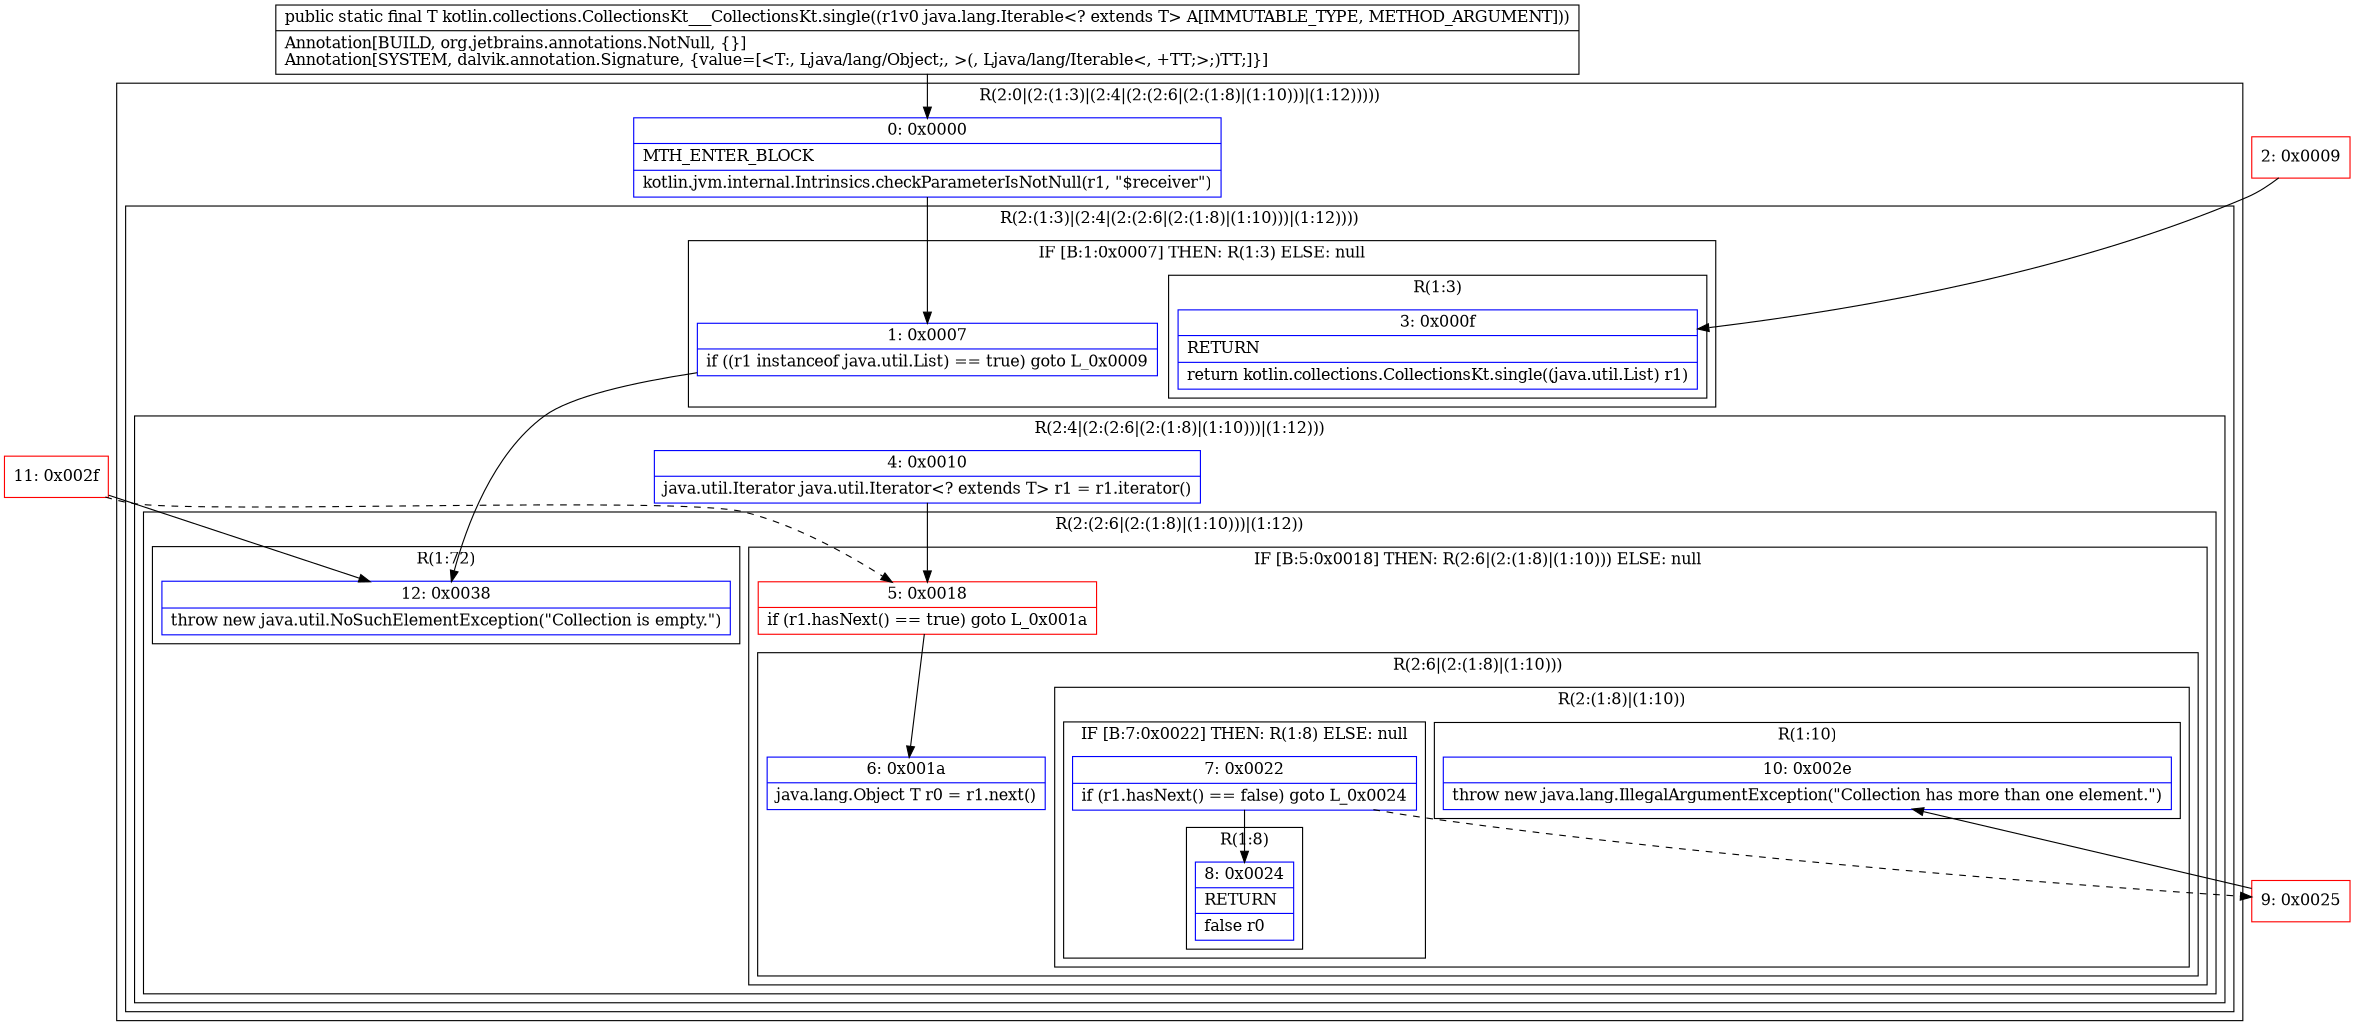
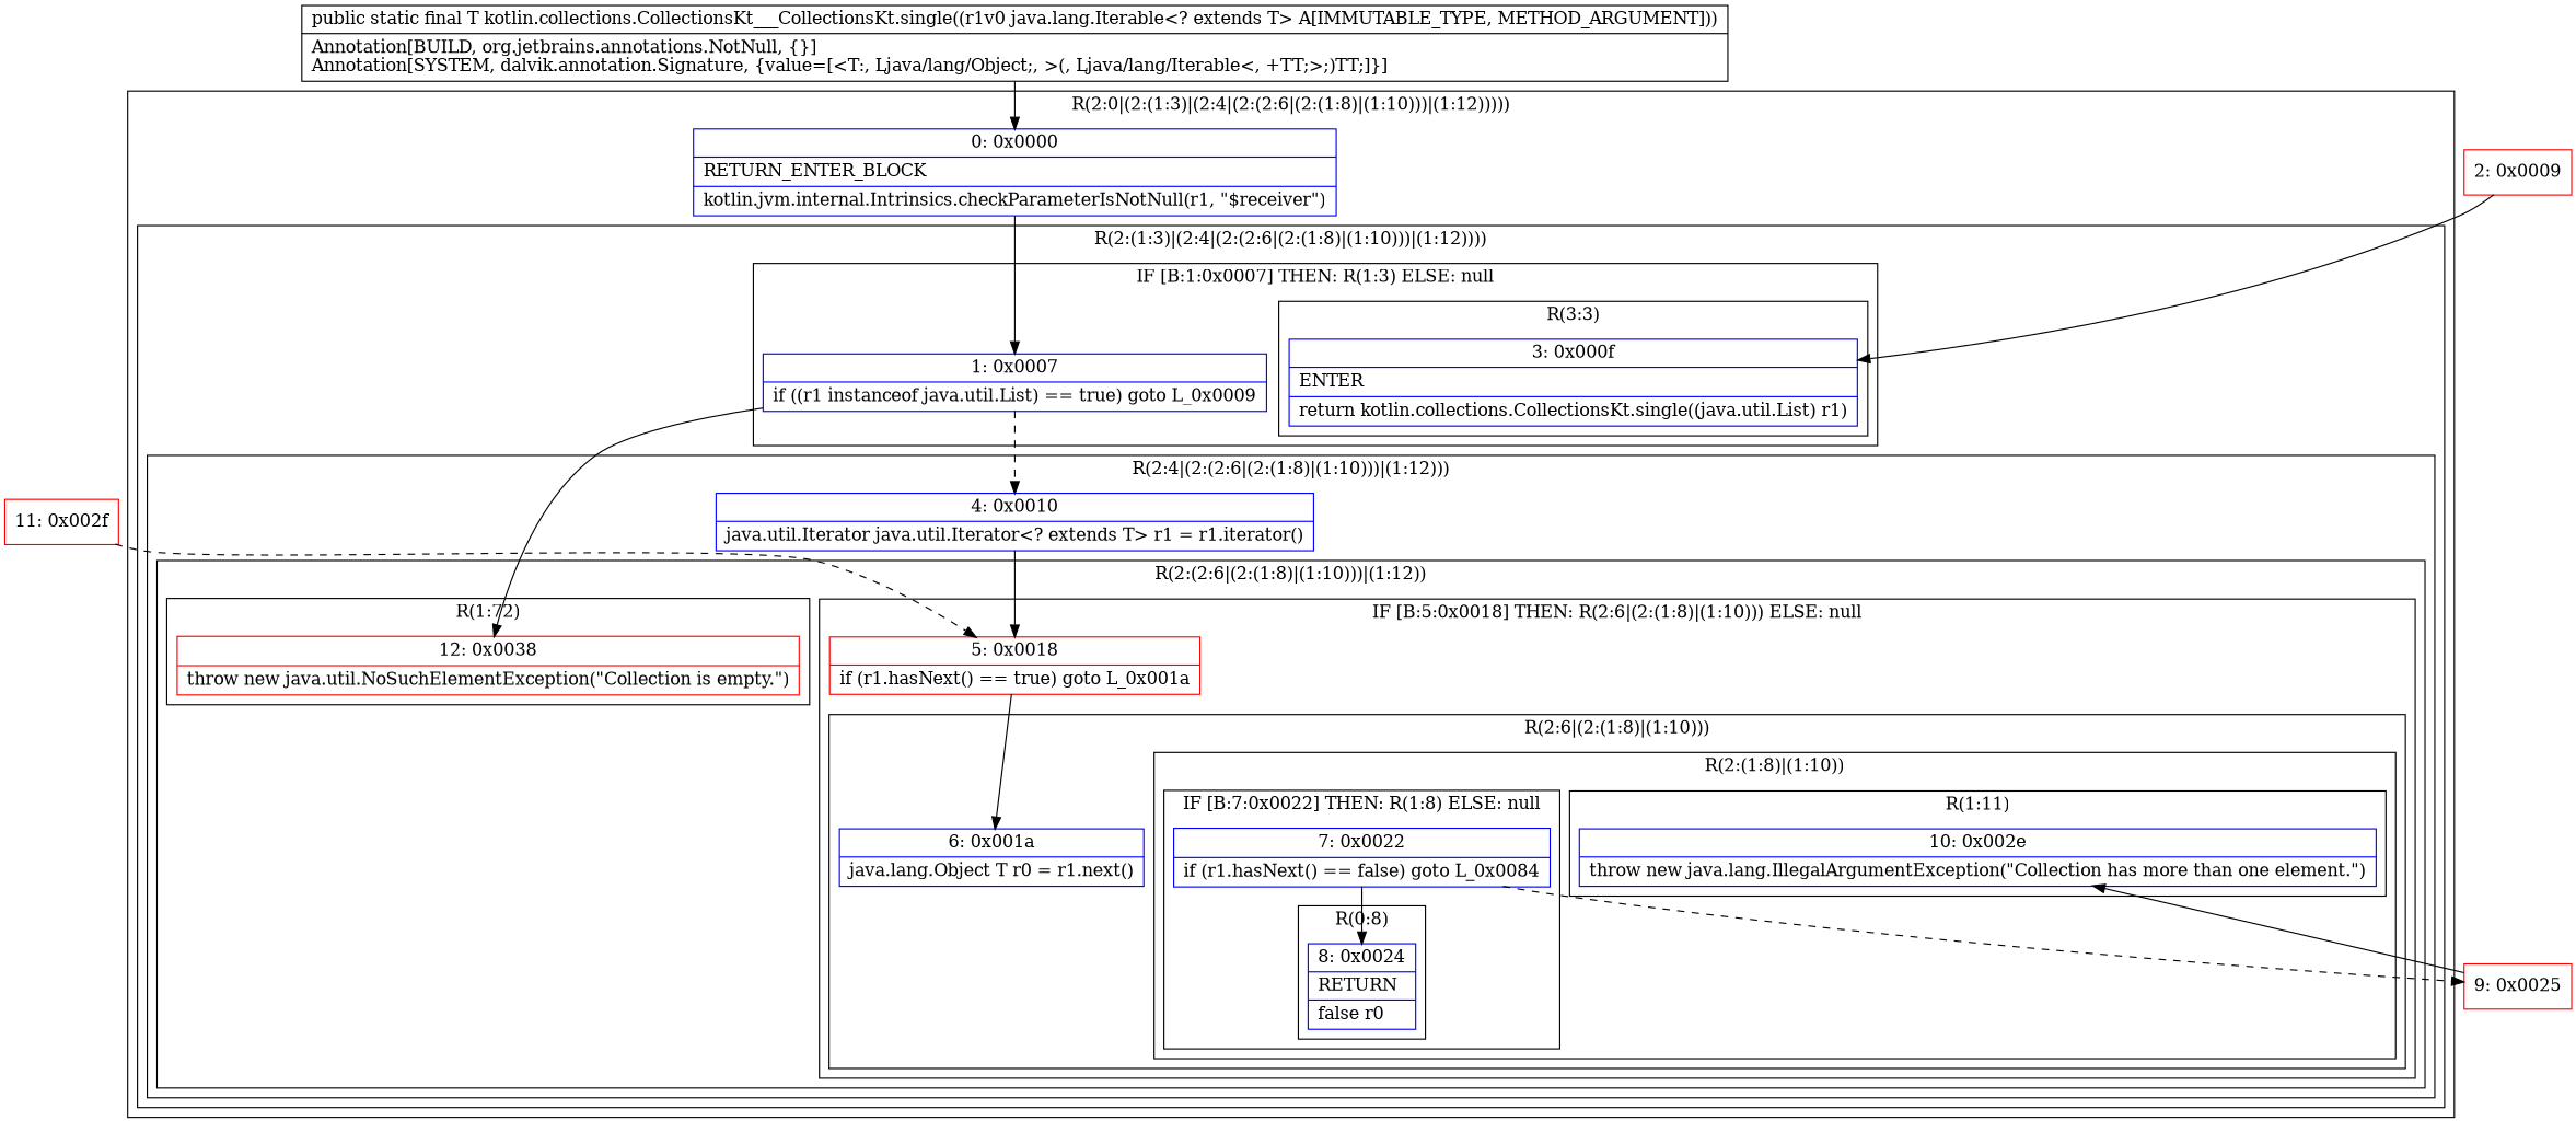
  digraph {
    node [color=blue shape=record]
-   n1 [label="{3\:\ 0x000f|RETURN\l|return kotlin.collections.CollectionsKt.single((java.util.List) r1)\l}"]
+   n1 [label="{3\:\ 0x000f|ENTER\l|return kotlin.collections.CollectionsKt.single((java.util.List) r1)\l}"]
    n2 [label="{1\:\ 0x0007|if ((r1 instanceof java.util.List) == true) goto L_0x0009\l}"]
    n3 [label="{8\:\ 0x0024|RETURN\l|false r0\l}"]
-   n4 [label="{7\:\ 0x0022|if (r1.hasNext() == false) goto L_0x0024\l}"]
+   n4 [label="{7\:\ 0x0022|if (r1.hasNext() == false) goto L_0x0084\l}"]
    n5 [label="{10\:\ 0x002e|throw new java.lang.IllegalArgumentException(\"Collection has more than one element.\")\l}"]
    n6 [label="{6\:\ 0x001a|java.lang.Object T r0 = r1.next()\l}"]
    n7 [color=red label="{5\:\ 0x0018|if (r1.hasNext() == true) goto L_0x001a\l}"]
-   n8 [label="{12\:\ 0x0038|throw new java.util.NoSuchElementException(\"Collection is empty.\")\l}"]
+   n8 [color=red label="{12\:\ 0x0038|throw new java.util.NoSuchElementException(\"Collection is empty.\")\l}"]
    n9 [label="{4\:\ 0x0010|java.util.Iterator java.util.Iterator\<? extends T\> r1 = r1.iterator()\l}"]
-   n10 [label="{0\:\ 0x0000|MTH_ENTER_BLOCK\l|kotlin.jvm.internal.Intrinsics.checkParameterIsNotNull(r1, \"$receiver\")\l}"]
+   n10 [label="{0\:\ 0x0000|RETURN_ENTER_BLOCK\l|kotlin.jvm.internal.Intrinsics.checkParameterIsNotNull(r1, \"$receiver\")\l}"]
    n11 [color=red label="{9\:\ 0x0025}"]
    n12 [color=red label="{2\:\ 0x0009}"]
    n13 [color=red label="{11\:\ 0x002f}"]
    n14 [label="{public static final T kotlin.collections.CollectionsKt___CollectionsKt.single((r1v0 java.lang.Iterable\<? extends T\> A[IMMUTABLE_TYPE, METHOD_ARGUMENT]))  | Annotation[BUILD, org.jetbrains.annotations.NotNull, \{\}]\lAnnotation[SYSTEM, dalvik.annotation.Signature, \{value=[\<T:, Ljava\/lang\/Object;, \>(, Ljava\/lang\/Iterable\<, +TT;\>;)TT;]\}]\l}" color=""]
    subgraph cluster_1 {
      label="R(2:0|(2:(1:3)|(2:4|(2:(2:6|(2:(1:8)|(1:10)))|(1:12)))))"
      n10
      subgraph cluster_2 {
        label="R(2:(1:3)|(2:4|(2:(2:6|(2:(1:8)|(1:10)))|(1:12))))"
        subgraph cluster_3 {
          label="IF [B:1:0x0007] THEN: R(1:3) ELSE: null"
          n2
          subgraph cluster_4 {
-           label="R(1:3)"
+           label="R(3:3)"
            n1
          }
        }
        subgraph cluster_5 {
          label="R(2:4|(2:(2:6|(2:(1:8)|(1:10)))|(1:12)))"
          n9
          subgraph cluster_6 {
            label="R(2:(2:6|(2:(1:8)|(1:10)))|(1:12))"
            subgraph cluster_7 {
              label="IF [B:5:0x0018] THEN: R(2:6|(2:(1:8)|(1:10))) ELSE: null"
              n7
              subgraph cluster_8 {
                label="R(2:6|(2:(1:8)|(1:10)))"
                n6
                subgraph cluster_9 {
                  label="R(2:(1:8)|(1:10))"
                  subgraph cluster_10 {
                    label="IF [B:7:0x0022] THEN: R(1:8) ELSE: null"
                    n4
                    subgraph cluster_11 {
-                     label="R(1:8)"
+                     label="R(0:8)"
                      n3
                    }
                  }
                  subgraph cluster_12 {
-                   label="R(1:10)"
+                   label="R(1:11)"
                    n5
                  }
                }
              }
            }
            subgraph cluster_13 {
              label="R(1:72)"
              n8
            }
          }
        }
      }
    }
    n2 -> n8
+   n2 -> n9 [style=dashed]
    n4 -> n3
    n4 -> n11 [style=dashed]
    n7 -> n6
    n9 -> n7
    n10 -> n2
    n11 -> n5
    n12 -> n1
    n13 -> n7 [style=dashed]
-   n13 -> n8
    n14 -> n10
  }
